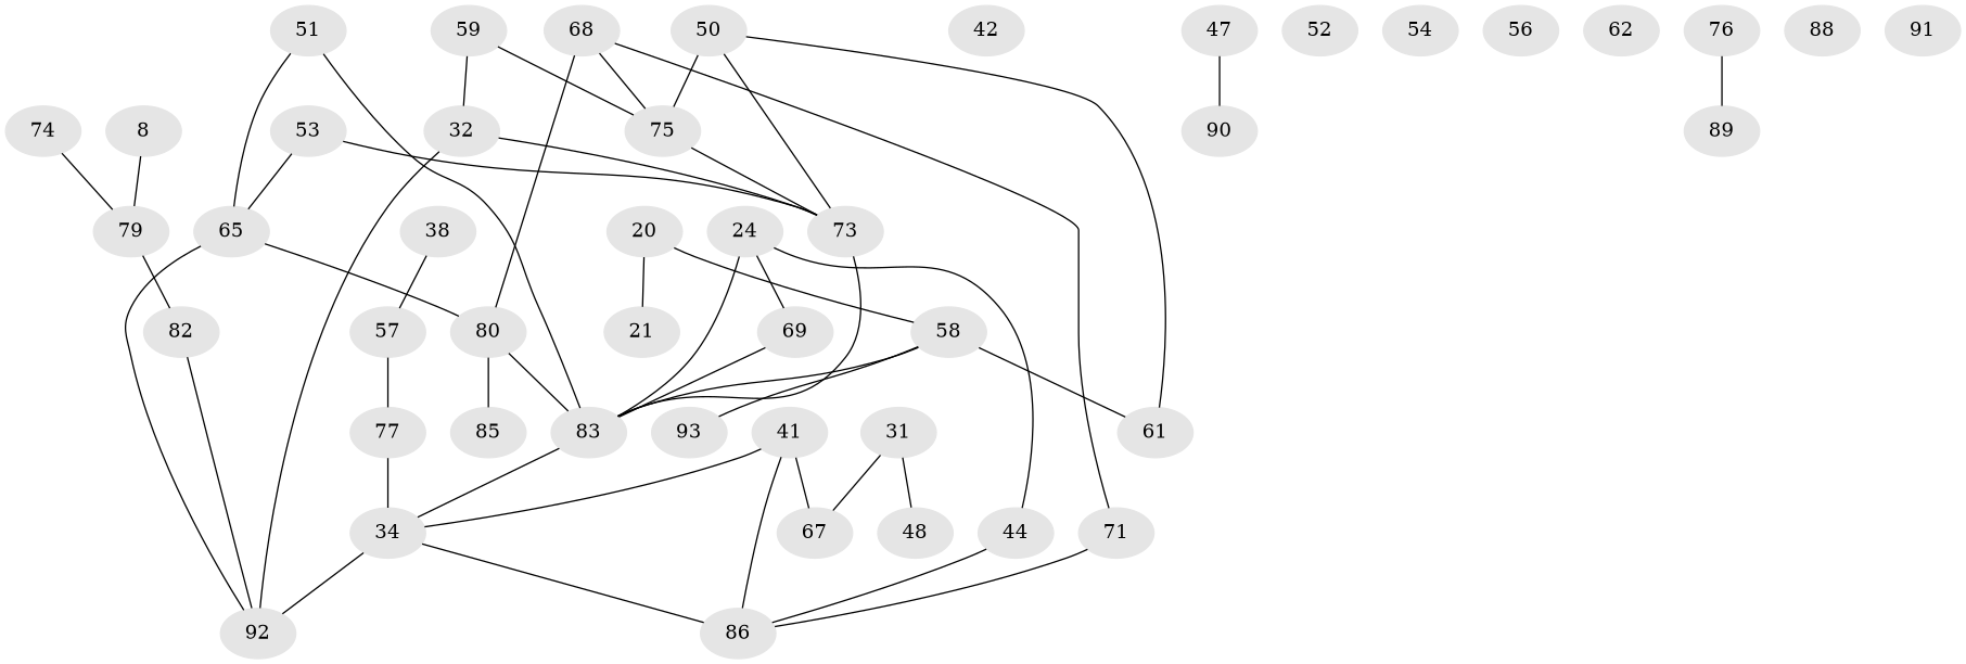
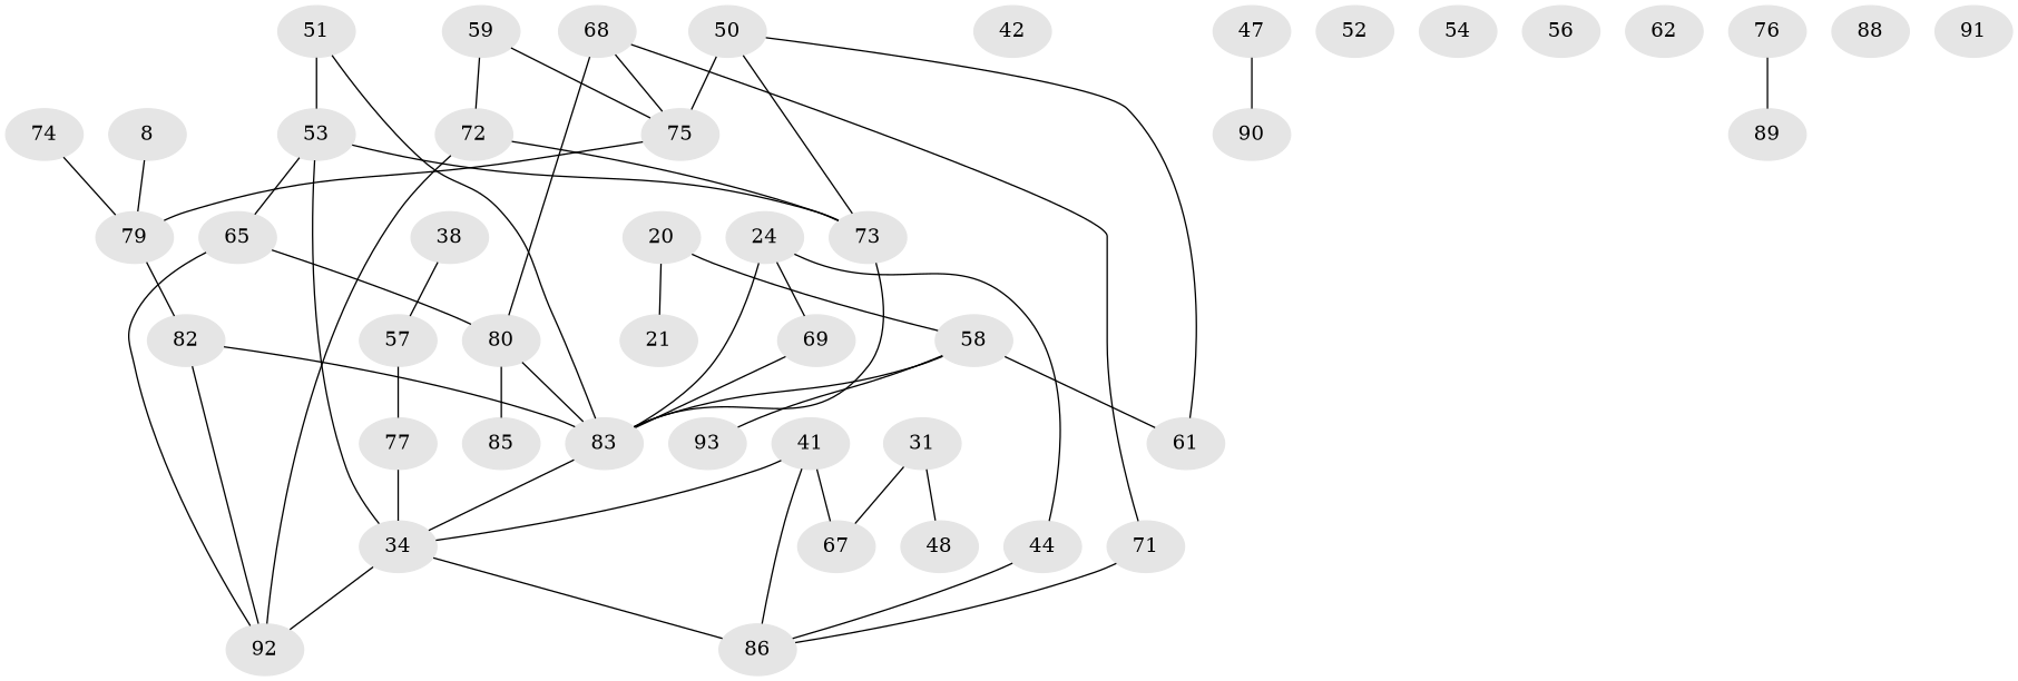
  graph {
    node [color=gray90 style=filled]
    79 [super="+27+46"]
    82 [super="+64"]
    8
    21 [super="+9"]
    20
    58
    83 [super="+28+32+36+55"]
    61
    93
    24 [super="+10"]
    44
    69
    86 [super="+37"]
    n14 [label=34 super="+17+15+78+81"]
    31
    48
    67 [super="+18"]
    57 [super="+34"]
    77 [super="+35"]
    38
    41
    92 [super="+87"]
    42
    47
    90
    50 [super="+45"]
    73 [super="+70"]
    75 [super="+29+43"]
    65 [super="+7+13"]
    80 [super="+2+11+49"]
    51
    52
    53 [super="+12"]
    54
    56
-   72 [super="+16+19+5" label=32]
+   72 [super="+16+19+5"]
    59
    62
    85
    71 [super="+40"]
    68
    74
    76
    89
    88
    91
    79 -- 82 [weight=2]
+   82 -- 83 [weight=2]
    82 -- 92
    8 -- 79
    20 -- 21
    20 -- 58
    58 -- 83
    58 -- 61
    58 -- 93
    83 -- n14
    24 -- 83
    24 -- 44
    24 -- 69 [weight=2]
    44 -- 86
    69 -- 83
    n14 -- 86
    n14 -- 92 [weight=2]
    31 -- 48
    31 -- 67
    57 -- 77
    77 -- n14
    38 -- 57
    41 -- 86 [weight=2]
    41 -- n14
    41 -- 67
    47 -- 90
    50 -- 61
    50 -- 73
    50 -- 75 [weight=2]
    73 -- 83
-   75 -- 73
+   75 -- 79
    65 -- 92
    65 -- 80
    80 -- 83 [weight=2]
    80 -- 85
    51 -- 83
-   51 -- 65
+   51 -- 53
+   53 -- n14
    53 -- 73 [weight=2]
    53 -- 65 [weight=2]
    72 -- 92
    72 -- 73
    59 -- 75
    59 -- 72
    71 -- 86
    68 -- 75
    68 -- 80 [weight=2]
    68 -- 71
    74 -- 79
    76 -- 89
  }
